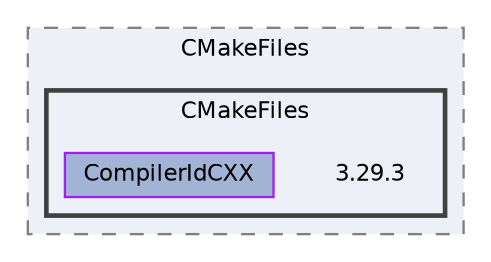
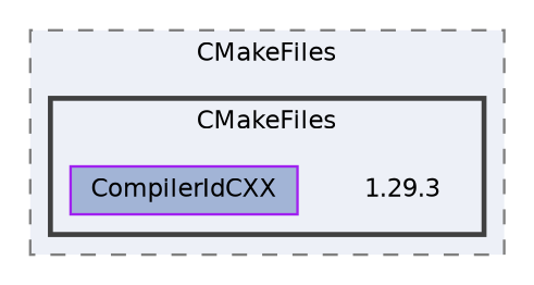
  digraph {
    compound=true
    node [fontname=Helvetica fontsize=10]
-   n1 [height=0.2 label="3.29.3" shape=plaintext width=0.4 color=brown]
+   n1 [height=0.2 label="1.29.3" shape=plaintext width=0.4 color=brown]
    n2 [color=purple fillcolor="#a2b4d6" height=0.2 label=CompilerIdCXX shape=box style=filled width=0.4]
    subgraph cluster_1 {
      bgcolor="#edf0f7"
      fontname=Helvetica
      fontsize=10
      label=CMakeFiles
      pencolor=grey50
      style="filled,dashed"
      subgraph cluster_2 {
        bgcolor="#edf0f7"
        fontname=Helvetica
        fontsize=10
        pencolor=grey25
        style="filled,bold"
        n1
        n2
      }
    }
  }
